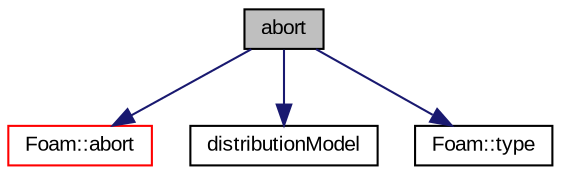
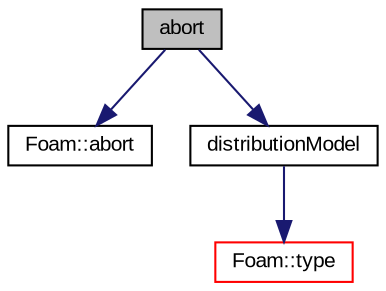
  digraph {
    fontname="Liberation Sans"
    rankdir=TB
    node [color=black fontname="Liberation Sans" fontsize=10 shape=record]
    edge [color=midnightblue fontname="Liberation Sans" fontsize=10 labelfontname=Helvetica labelfontsize=10 style=solid]
    n1 [fillcolor=grey75 fontcolor=black height=0.2 label=abort style=filled width=0.4]
-   n2 [color=red height=0.2 label="Foam::abort" width=0.4]
+   n2 [height=0.2 label="Foam::abort" width=0.4]
    n3 [height=0.2 label=distributionModel width=0.4]
-   n4 [height=0.2 label="Foam::type" width=0.4]
+   n4 [color=red height=0.2 label="Foam::type" width=0.4]
    n1 -> n2
    n1 -> n3
-   n1 -> n4
+   n3 -> n4
  }
